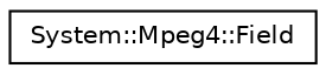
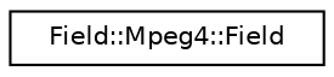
  digraph {
    rankdir=LR
-   n1 [color=black fillcolor=white fontname=Helvetica fontsize=10 height=0.2 label="System::Mpeg4::Field" shape=record style=filled width=0.4]
+   n1 [color=black fillcolor=white fontname=Helvetica fontsize=10 height=0.2 label="Field::Mpeg4::Field" shape=record style=filled width=0.4]
  }
